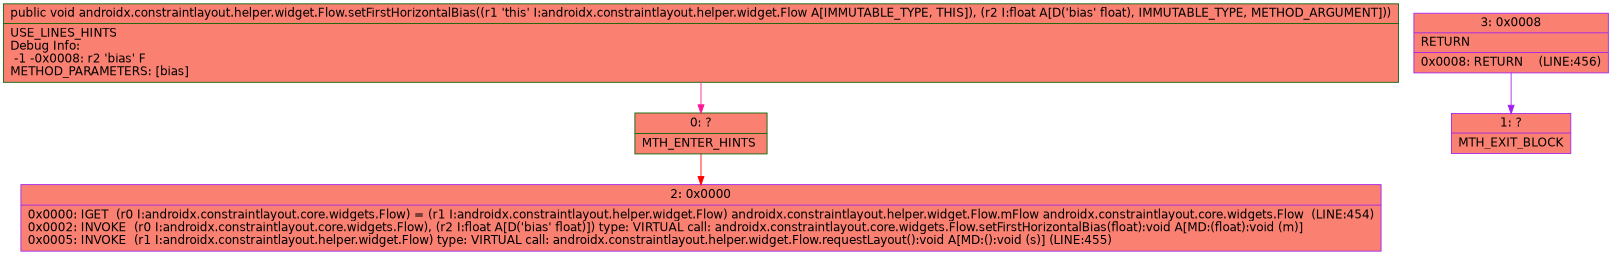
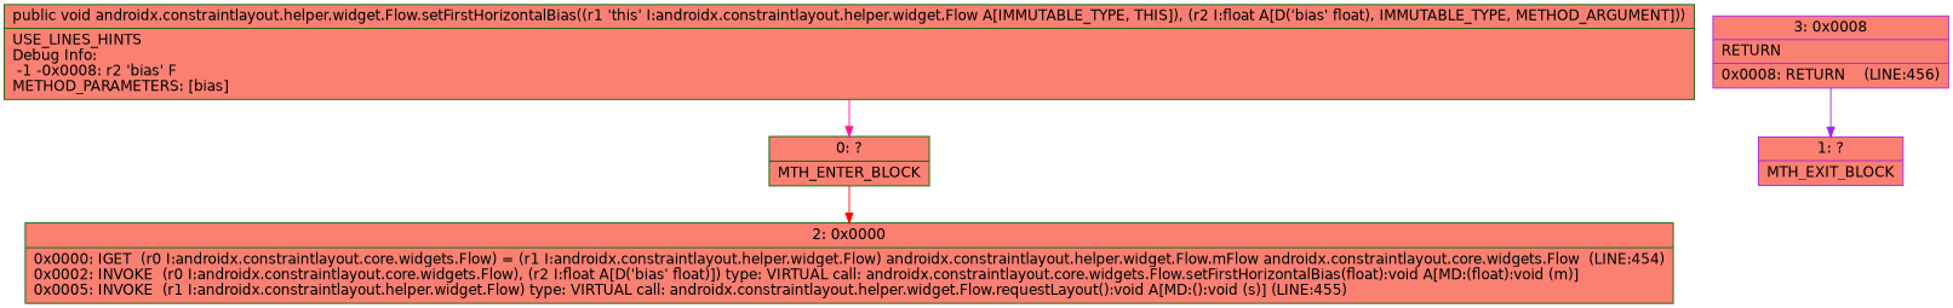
  digraph {
    fontname="DejaVu Sans"
    node [color=darkgreen fillcolor=salmon fontname="DejaVu Sans" shape=record style=filled]
    edge [fontname="DejaVu Sans"]
-   n1 [label="{0\:\ ?|MTH_ENTER_HINTS\l}"]
-   n2 [color=purple label="{2\:\ 0x0000|0x0000: IGET  (r0 I:androidx.constraintlayout.core.widgets.Flow) = (r1 I:androidx.constraintlayout.helper.widget.Flow) androidx.constraintlayout.helper.widget.Flow.mFlow androidx.constraintlayout.core.widgets.Flow  (LINE:454)\l0x0002: INVOKE  (r0 I:androidx.constraintlayout.core.widgets.Flow), (r2 I:float A[D('bias' float)]) type: VIRTUAL call: androidx.constraintlayout.core.widgets.Flow.setFirstHorizontalBias(float):void A[MD:(float):void (m)]\l0x0005: INVOKE  (r1 I:androidx.constraintlayout.helper.widget.Flow) type: VIRTUAL call: androidx.constraintlayout.helper.widget.Flow.requestLayout():void A[MD:():void (s)] (LINE:455)\l}"]
+   n1 [label="{0\:\ ?|MTH_ENTER_BLOCK\l}"]
+   n2 [label="{2\:\ 0x0000|0x0000: IGET  (r0 I:androidx.constraintlayout.core.widgets.Flow) = (r1 I:androidx.constraintlayout.helper.widget.Flow) androidx.constraintlayout.helper.widget.Flow.mFlow androidx.constraintlayout.core.widgets.Flow  (LINE:454)\l0x0002: INVOKE  (r0 I:androidx.constraintlayout.core.widgets.Flow), (r2 I:float A[D('bias' float)]) type: VIRTUAL call: androidx.constraintlayout.core.widgets.Flow.setFirstHorizontalBias(float):void A[MD:(float):void (m)]\l0x0005: INVOKE  (r1 I:androidx.constraintlayout.helper.widget.Flow) type: VIRTUAL call: androidx.constraintlayout.helper.widget.Flow.requestLayout():void A[MD:():void (s)] (LINE:455)\l}"]
    n3 [color=purple label="{3\:\ 0x0008|RETURN\l|0x0008: RETURN    (LINE:456)\l}"]
    n4 [color=purple label="{1\:\ ?|MTH_EXIT_BLOCK\l}"]
    n5 [label="{public void androidx.constraintlayout.helper.widget.Flow.setFirstHorizontalBias((r1 'this' I:androidx.constraintlayout.helper.widget.Flow A[IMMUTABLE_TYPE, THIS]), (r2 I:float A[D('bias' float), IMMUTABLE_TYPE, METHOD_ARGUMENT]))  | USE_LINES_HINTS\lDebug Info:\l  \-1 \-0x0008: r2 'bias' F\lMETHOD_PARAMETERS: [bias]\l}"]
    n1 -> n2 [color=red]
    n3 -> n4 [color=purple]
    n5 -> n1 [color=deeppink]
  }
